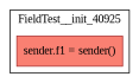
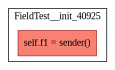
  digraph {
    fontname="Liberation Serif"
-   n1 [label="sender.f1 = sender()" shape=box style=filled fillcolor=salmon color=brown fontname="Liberation Serif"]
+   n1 [label="self.f1 = sender()" shape=box style=filled fillcolor=salmon color=brown fontname="Liberation Serif"]
    subgraph cluster_1 {
      label=FieldTest__init_40925
      n1
    }
  }
